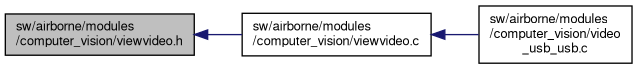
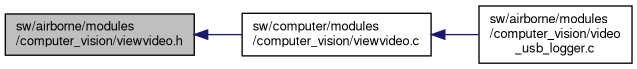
  digraph {
    rankdir=LR
    node [color=black fillcolor=white fontname=FreeSans fontsize=10 shape=record style=filled]
    edge [color=midnightblue dir=back fontname=FreeSans fontsize=10 labelfontname=FreeSans labelfontsize=10 style=solid]
    n1 [fillcolor=grey75 fontcolor=black height=0.2 label="sw/airborne/modules\l/computer_vision/viewvideo.h" width=0.4]
-   n2 [height=0.2 label="sw/airborne/modules\l/computer_vision/viewvideo.c" width=0.4]
-   n3 [height=0.2 label="sw/airborne/modules\l/computer_vision/video\l_usb_usb.c" width=0.4]
+   n2 [height=0.2 label="sw/computer/modules\l/computer_vision/viewvideo.c" width=0.4]
+   n3 [height=0.2 label="sw/airborne/modules\l/computer_vision/video\l_usb_logger.c" width=0.4]
    n1 -> n2
    n2 -> n3
  }
